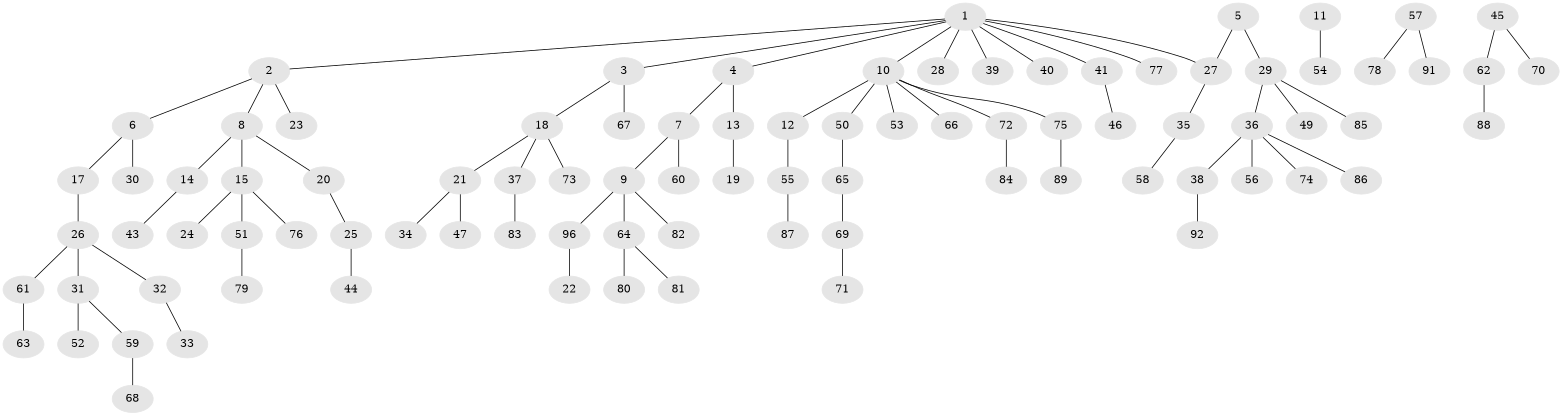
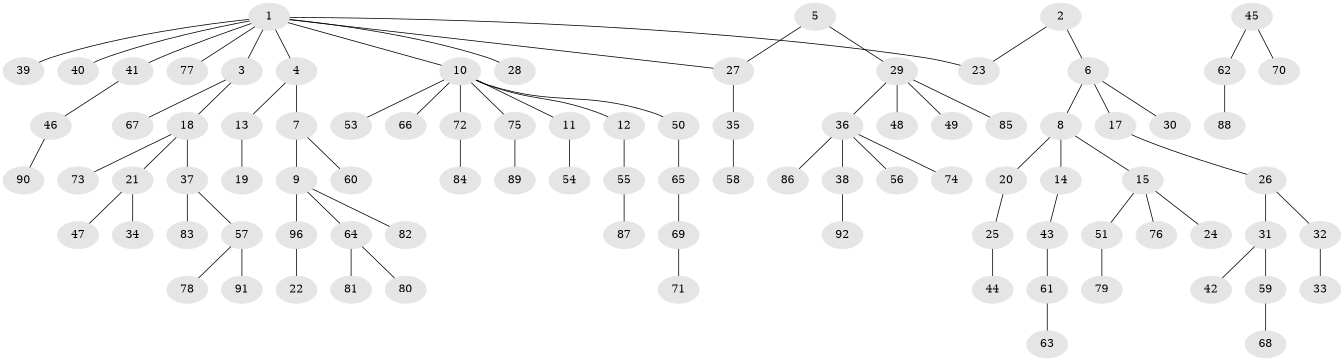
  graph {
    node [color=gray90 style=filled]
    1
    2
    3
    4
    10
    28
    39
    40
    41
    77
    27
    6
    8
    23
    18
    67
    7
    13
    5
    29
    11
    12
    50
    53
    66
    72
    75
    46
    17
    30
    14
    15
    20
    21
    37
    73
    9
    60
    19
    35
    36
+   48
    49
    85
    26
    n46 [label=96]
    64
    82
    43
    24
    51
    76
    25
    22
    80
    81
    54
    55
    65
    84
    89
    87
    61
    79
    31
    32
    34
    47
    57
    83
    44
-   52
+   52 [label=42]
    59
    33
    58
    38
    56
    74
    86
    68
    45
    62
    70
    n84 [label=92]
    78
    91
+   90
    63
    88
    69
    71
-   1 -- 2
+   1 -- 23
    1 -- 3
    1 -- 4
    1 -- 10
    1 -- 28
    1 -- 39
    1 -- 40
    1 -- 41
    1 -- 77
    1 -- 27
    2 -- 6
-   2 -- 8
+   6 -- 8
    2 -- 23
    3 -- 18
    3 -- 67
    4 -- 7
    4 -- 13
+   10 -- 11
    10 -- 12
    10 -- 50
    10 -- 53
    10 -- 66
    10 -- 72
    10 -- 75
    41 -- 46
    27 -- 35
    6 -- 17
    6 -- 30
    8 -- 14
    8 -- 15
    8 -- 20
    18 -- 21
    18 -- 37
    18 -- 73
    7 -- 9
    7 -- 60
    13 -- 19
    5 -- 27
    5 -- 29
    29 -- 36
+   29 -- 48
    29 -- 49
    29 -- 85
    11 -- 54
    12 -- 55
    50 -- 65
    72 -- 84
    75 -- 89
+   46 -- 90
    17 -- 26
    14 -- 43
    15 -- 24
    15 -- 51
    15 -- 76
    20 -- 25
    21 -- 34
    21 -- 47
+   37 -- 57
    37 -- 83
    9 -- n46
    9 -- 64
    9 -- 82
    35 -- 58
    36 -- 38
    36 -- 56
    36 -- 74
    36 -- 86
    26 -- 31
    26 -- 32
    n46 -- 22
    64 -- 80
    64 -- 81
-   26 -- 61
+   43 -- 61
    51 -- 79
    25 -- 44
    55 -- 87
    65 -- 69
    61 -- 63
    31 -- 52
    31 -- 59
    32 -- 33
    57 -- 78
    57 -- 91
    59 -- 68
    38 -- n84
    45 -- 62
    45 -- 70
    62 -- 88
    69 -- 71
  }
